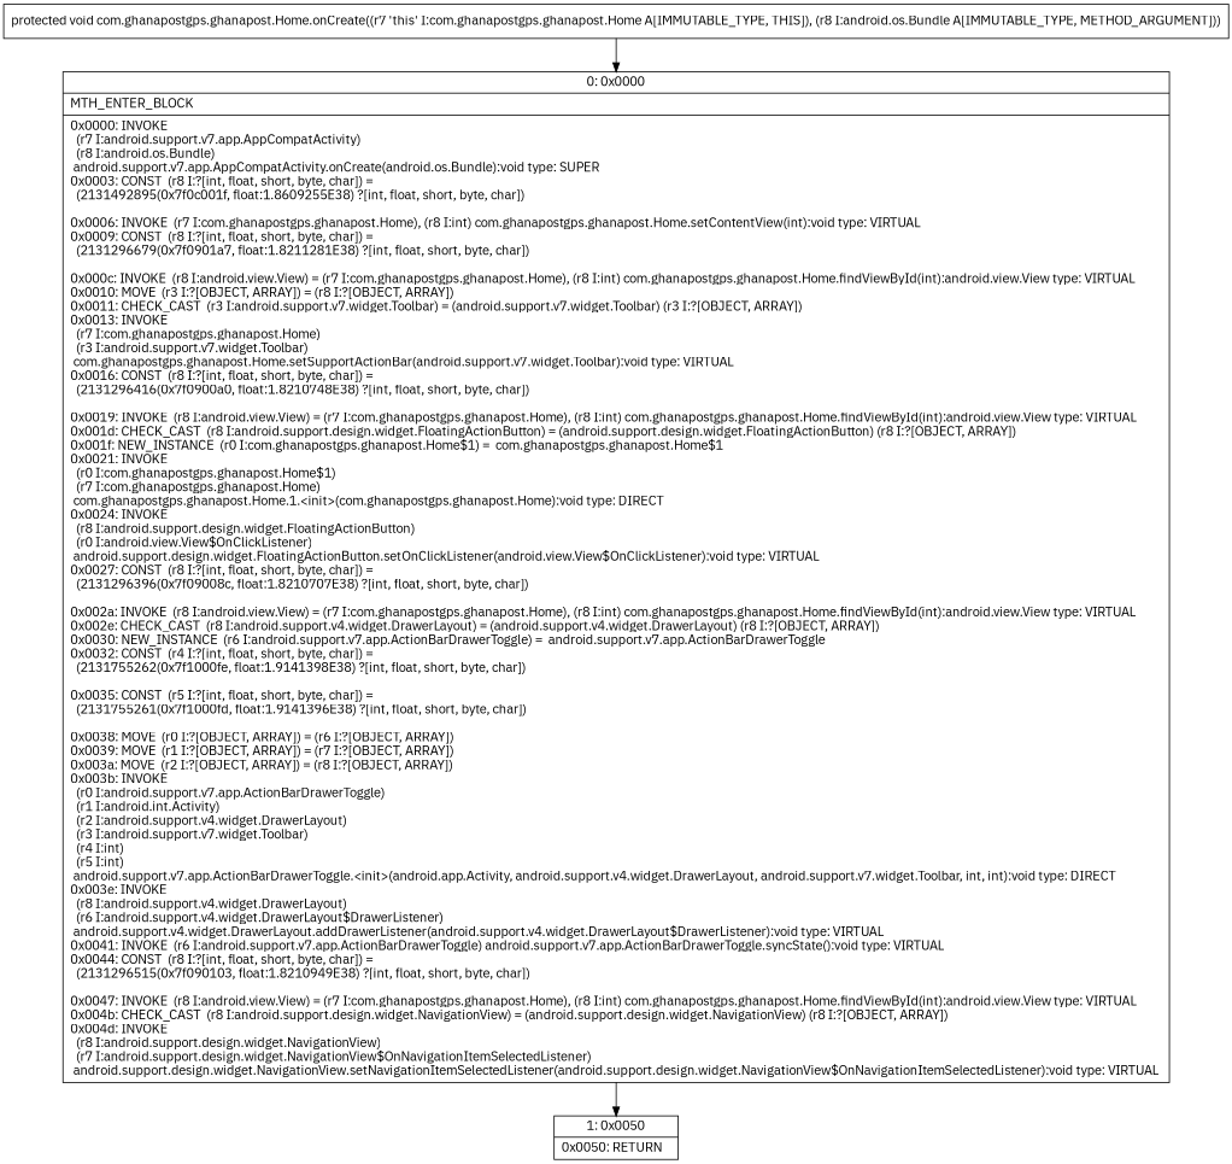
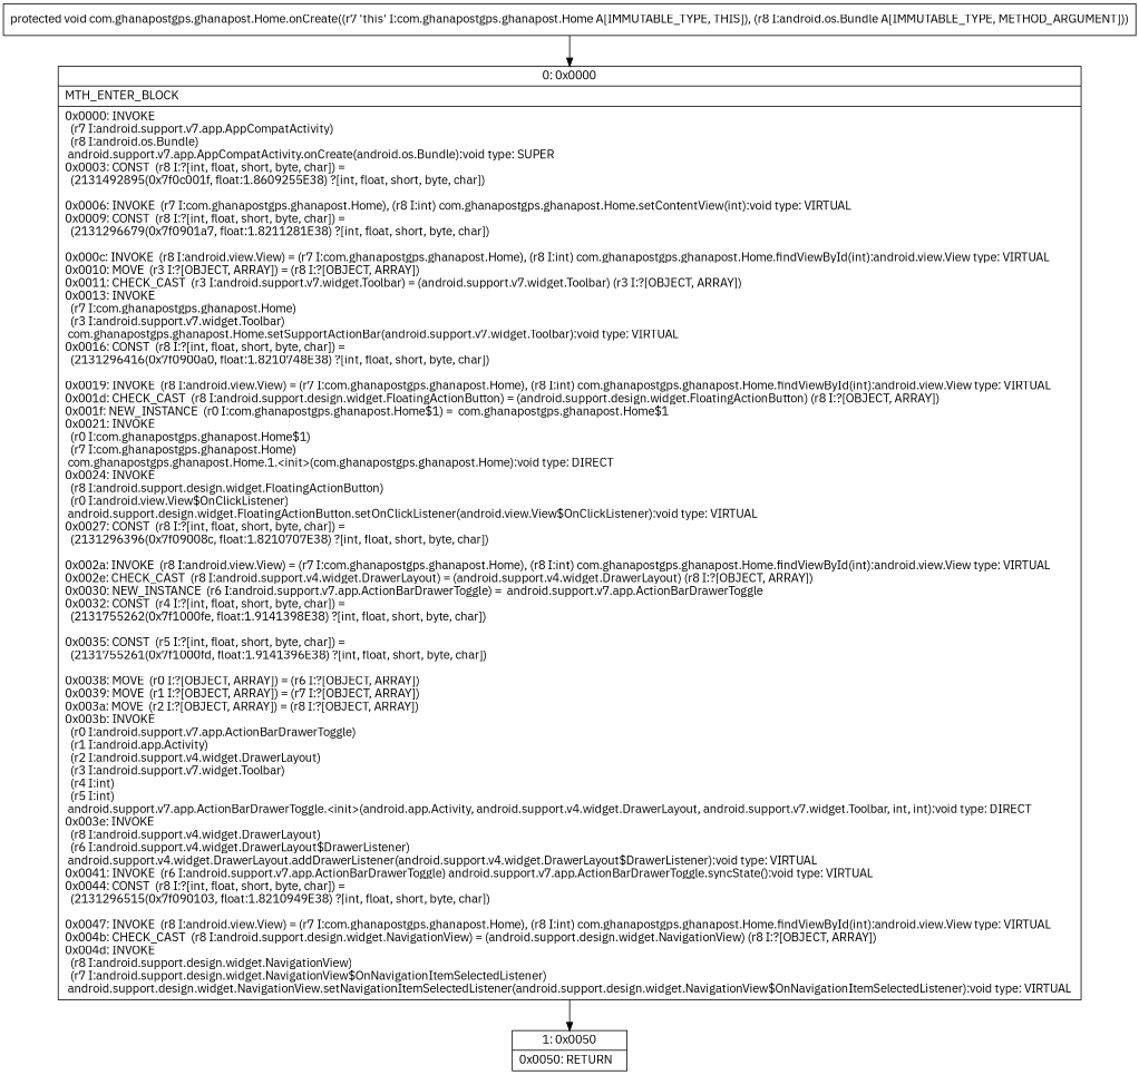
  digraph {
    fontname="IBM Plex Sans"
    node [shape=record fontname="IBM Plex Sans"]
    edge [fontname="IBM Plex Sans"]
-   n1 [label="{0\:\ 0x0000|MTH_ENTER_BLOCK\l|0x0000: INVOKE  \l  (r7 I:android.support.v7.app.AppCompatActivity)\l  (r8 I:android.os.Bundle)\l android.support.v7.app.AppCompatActivity.onCreate(android.os.Bundle):void type: SUPER \l0x0003: CONST  (r8 I:?[int, float, short, byte, char]) = \l  (2131492895(0x7f0c001f, float:1.8609255E38) ?[int, float, short, byte, char])\l \l0x0006: INVOKE  (r7 I:com.ghanapostgps.ghanapost.Home), (r8 I:int) com.ghanapostgps.ghanapost.Home.setContentView(int):void type: VIRTUAL \l0x0009: CONST  (r8 I:?[int, float, short, byte, char]) = \l  (2131296679(0x7f0901a7, float:1.8211281E38) ?[int, float, short, byte, char])\l \l0x000c: INVOKE  (r8 I:android.view.View) = (r7 I:com.ghanapostgps.ghanapost.Home), (r8 I:int) com.ghanapostgps.ghanapost.Home.findViewById(int):android.view.View type: VIRTUAL \l0x0010: MOVE  (r3 I:?[OBJECT, ARRAY]) = (r8 I:?[OBJECT, ARRAY]) \l0x0011: CHECK_CAST  (r3 I:android.support.v7.widget.Toolbar) = (android.support.v7.widget.Toolbar) (r3 I:?[OBJECT, ARRAY]) \l0x0013: INVOKE  \l  (r7 I:com.ghanapostgps.ghanapost.Home)\l  (r3 I:android.support.v7.widget.Toolbar)\l com.ghanapostgps.ghanapost.Home.setSupportActionBar(android.support.v7.widget.Toolbar):void type: VIRTUAL \l0x0016: CONST  (r8 I:?[int, float, short, byte, char]) = \l  (2131296416(0x7f0900a0, float:1.8210748E38) ?[int, float, short, byte, char])\l \l0x0019: INVOKE  (r8 I:android.view.View) = (r7 I:com.ghanapostgps.ghanapost.Home), (r8 I:int) com.ghanapostgps.ghanapost.Home.findViewById(int):android.view.View type: VIRTUAL \l0x001d: CHECK_CAST  (r8 I:android.support.design.widget.FloatingActionButton) = (android.support.design.widget.FloatingActionButton) (r8 I:?[OBJECT, ARRAY]) \l0x001f: NEW_INSTANCE  (r0 I:com.ghanapostgps.ghanapost.Home$1) =  com.ghanapostgps.ghanapost.Home$1 \l0x0021: INVOKE  \l  (r0 I:com.ghanapostgps.ghanapost.Home$1)\l  (r7 I:com.ghanapostgps.ghanapost.Home)\l com.ghanapostgps.ghanapost.Home.1.\<init\>(com.ghanapostgps.ghanapost.Home):void type: DIRECT \l0x0024: INVOKE  \l  (r8 I:android.support.design.widget.FloatingActionButton)\l  (r0 I:android.view.View$OnClickListener)\l android.support.design.widget.FloatingActionButton.setOnClickListener(android.view.View$OnClickListener):void type: VIRTUAL \l0x0027: CONST  (r8 I:?[int, float, short, byte, char]) = \l  (2131296396(0x7f09008c, float:1.8210707E38) ?[int, float, short, byte, char])\l \l0x002a: INVOKE  (r8 I:android.view.View) = (r7 I:com.ghanapostgps.ghanapost.Home), (r8 I:int) com.ghanapostgps.ghanapost.Home.findViewById(int):android.view.View type: VIRTUAL \l0x002e: CHECK_CAST  (r8 I:android.support.v4.widget.DrawerLayout) = (android.support.v4.widget.DrawerLayout) (r8 I:?[OBJECT, ARRAY]) \l0x0030: NEW_INSTANCE  (r6 I:android.support.v7.app.ActionBarDrawerToggle) =  android.support.v7.app.ActionBarDrawerToggle \l0x0032: CONST  (r4 I:?[int, float, short, byte, char]) = \l  (2131755262(0x7f1000fe, float:1.9141398E38) ?[int, float, short, byte, char])\l \l0x0035: CONST  (r5 I:?[int, float, short, byte, char]) = \l  (2131755261(0x7f1000fd, float:1.9141396E38) ?[int, float, short, byte, char])\l \l0x0038: MOVE  (r0 I:?[OBJECT, ARRAY]) = (r6 I:?[OBJECT, ARRAY]) \l0x0039: MOVE  (r1 I:?[OBJECT, ARRAY]) = (r7 I:?[OBJECT, ARRAY]) \l0x003a: MOVE  (r2 I:?[OBJECT, ARRAY]) = (r8 I:?[OBJECT, ARRAY]) \l0x003b: INVOKE  \l  (r0 I:android.support.v7.app.ActionBarDrawerToggle)\l  (r1 I:android.int.Activity)\l  (r2 I:android.support.v4.widget.DrawerLayout)\l  (r3 I:android.support.v7.widget.Toolbar)\l  (r4 I:int)\l  (r5 I:int)\l android.support.v7.app.ActionBarDrawerToggle.\<init\>(android.app.Activity, android.support.v4.widget.DrawerLayout, android.support.v7.widget.Toolbar, int, int):void type: DIRECT \l0x003e: INVOKE  \l  (r8 I:android.support.v4.widget.DrawerLayout)\l  (r6 I:android.support.v4.widget.DrawerLayout$DrawerListener)\l android.support.v4.widget.DrawerLayout.addDrawerListener(android.support.v4.widget.DrawerLayout$DrawerListener):void type: VIRTUAL \l0x0041: INVOKE  (r6 I:android.support.v7.app.ActionBarDrawerToggle) android.support.v7.app.ActionBarDrawerToggle.syncState():void type: VIRTUAL \l0x0044: CONST  (r8 I:?[int, float, short, byte, char]) = \l  (2131296515(0x7f090103, float:1.8210949E38) ?[int, float, short, byte, char])\l \l0x0047: INVOKE  (r8 I:android.view.View) = (r7 I:com.ghanapostgps.ghanapost.Home), (r8 I:int) com.ghanapostgps.ghanapost.Home.findViewById(int):android.view.View type: VIRTUAL \l0x004b: CHECK_CAST  (r8 I:android.support.design.widget.NavigationView) = (android.support.design.widget.NavigationView) (r8 I:?[OBJECT, ARRAY]) \l0x004d: INVOKE  \l  (r8 I:android.support.design.widget.NavigationView)\l  (r7 I:android.support.design.widget.NavigationView$OnNavigationItemSelectedListener)\l android.support.design.widget.NavigationView.setNavigationItemSelectedListener(android.support.design.widget.NavigationView$OnNavigationItemSelectedListener):void type: VIRTUAL \l}"]
+   n1 [label="{0\:\ 0x0000|MTH_ENTER_BLOCK\l|0x0000: INVOKE  \l  (r7 I:android.support.v7.app.AppCompatActivity)\l  (r8 I:android.os.Bundle)\l android.support.v7.app.AppCompatActivity.onCreate(android.os.Bundle):void type: SUPER \l0x0003: CONST  (r8 I:?[int, float, short, byte, char]) = \l  (2131492895(0x7f0c001f, float:1.8609255E38) ?[int, float, short, byte, char])\l \l0x0006: INVOKE  (r7 I:com.ghanapostgps.ghanapost.Home), (r8 I:int) com.ghanapostgps.ghanapost.Home.setContentView(int):void type: VIRTUAL \l0x0009: CONST  (r8 I:?[int, float, short, byte, char]) = \l  (2131296679(0x7f0901a7, float:1.8211281E38) ?[int, float, short, byte, char])\l \l0x000c: INVOKE  (r8 I:android.view.View) = (r7 I:com.ghanapostgps.ghanapost.Home), (r8 I:int) com.ghanapostgps.ghanapost.Home.findViewById(int):android.view.View type: VIRTUAL \l0x0010: MOVE  (r3 I:?[OBJECT, ARRAY]) = (r8 I:?[OBJECT, ARRAY]) \l0x0011: CHECK_CAST  (r3 I:android.support.v7.widget.Toolbar) = (android.support.v7.widget.Toolbar) (r3 I:?[OBJECT, ARRAY]) \l0x0013: INVOKE  \l  (r7 I:com.ghanapostgps.ghanapost.Home)\l  (r3 I:android.support.v7.widget.Toolbar)\l com.ghanapostgps.ghanapost.Home.setSupportActionBar(android.support.v7.widget.Toolbar):void type: VIRTUAL \l0x0016: CONST  (r8 I:?[int, float, short, byte, char]) = \l  (2131296416(0x7f0900a0, float:1.8210748E38) ?[int, float, short, byte, char])\l \l0x0019: INVOKE  (r8 I:android.view.View) = (r7 I:com.ghanapostgps.ghanapost.Home), (r8 I:int) com.ghanapostgps.ghanapost.Home.findViewById(int):android.view.View type: VIRTUAL \l0x001d: CHECK_CAST  (r8 I:android.support.design.widget.FloatingActionButton) = (android.support.design.widget.FloatingActionButton) (r8 I:?[OBJECT, ARRAY]) \l0x001f: NEW_INSTANCE  (r0 I:com.ghanapostgps.ghanapost.Home$1) =  com.ghanapostgps.ghanapost.Home$1 \l0x0021: INVOKE  \l  (r0 I:com.ghanapostgps.ghanapost.Home$1)\l  (r7 I:com.ghanapostgps.ghanapost.Home)\l com.ghanapostgps.ghanapost.Home.1.\<init\>(com.ghanapostgps.ghanapost.Home):void type: DIRECT \l0x0024: INVOKE  \l  (r8 I:android.support.design.widget.FloatingActionButton)\l  (r0 I:android.view.View$OnClickListener)\l android.support.design.widget.FloatingActionButton.setOnClickListener(android.view.View$OnClickListener):void type: VIRTUAL \l0x0027: CONST  (r8 I:?[int, float, short, byte, char]) = \l  (2131296396(0x7f09008c, float:1.8210707E38) ?[int, float, short, byte, char])\l \l0x002a: INVOKE  (r8 I:android.view.View) = (r7 I:com.ghanapostgps.ghanapost.Home), (r8 I:int) com.ghanapostgps.ghanapost.Home.findViewById(int):android.view.View type: VIRTUAL \l0x002e: CHECK_CAST  (r8 I:android.support.v4.widget.DrawerLayout) = (android.support.v4.widget.DrawerLayout) (r8 I:?[OBJECT, ARRAY]) \l0x0030: NEW_INSTANCE  (r6 I:android.support.v7.app.ActionBarDrawerToggle) =  android.support.v7.app.ActionBarDrawerToggle \l0x0032: CONST  (r4 I:?[int, float, short, byte, char]) = \l  (2131755262(0x7f1000fe, float:1.9141398E38) ?[int, float, short, byte, char])\l \l0x0035: CONST  (r5 I:?[int, float, short, byte, char]) = \l  (2131755261(0x7f1000fd, float:1.9141396E38) ?[int, float, short, byte, char])\l \l0x0038: MOVE  (r0 I:?[OBJECT, ARRAY]) = (r6 I:?[OBJECT, ARRAY]) \l0x0039: MOVE  (r1 I:?[OBJECT, ARRAY]) = (r7 I:?[OBJECT, ARRAY]) \l0x003a: MOVE  (r2 I:?[OBJECT, ARRAY]) = (r8 I:?[OBJECT, ARRAY]) \l0x003b: INVOKE  \l  (r0 I:android.support.v7.app.ActionBarDrawerToggle)\l  (r1 I:android.app.Activity)\l  (r2 I:android.support.v4.widget.DrawerLayout)\l  (r3 I:android.support.v7.widget.Toolbar)\l  (r4 I:int)\l  (r5 I:int)\l android.support.v7.app.ActionBarDrawerToggle.\<init\>(android.app.Activity, android.support.v4.widget.DrawerLayout, android.support.v7.widget.Toolbar, int, int):void type: DIRECT \l0x003e: INVOKE  \l  (r8 I:android.support.v4.widget.DrawerLayout)\l  (r6 I:android.support.v4.widget.DrawerLayout$DrawerListener)\l android.support.v4.widget.DrawerLayout.addDrawerListener(android.support.v4.widget.DrawerLayout$DrawerListener):void type: VIRTUAL \l0x0041: INVOKE  (r6 I:android.support.v7.app.ActionBarDrawerToggle) android.support.v7.app.ActionBarDrawerToggle.syncState():void type: VIRTUAL \l0x0044: CONST  (r8 I:?[int, float, short, byte, char]) = \l  (2131296515(0x7f090103, float:1.8210949E38) ?[int, float, short, byte, char])\l \l0x0047: INVOKE  (r8 I:android.view.View) = (r7 I:com.ghanapostgps.ghanapost.Home), (r8 I:int) com.ghanapostgps.ghanapost.Home.findViewById(int):android.view.View type: VIRTUAL \l0x004b: CHECK_CAST  (r8 I:android.support.design.widget.NavigationView) = (android.support.design.widget.NavigationView) (r8 I:?[OBJECT, ARRAY]) \l0x004d: INVOKE  \l  (r8 I:android.support.design.widget.NavigationView)\l  (r7 I:android.support.design.widget.NavigationView$OnNavigationItemSelectedListener)\l android.support.design.widget.NavigationView.setNavigationItemSelectedListener(android.support.design.widget.NavigationView$OnNavigationItemSelectedListener):void type: VIRTUAL \l}"]
    n2 [label="{1\:\ 0x0050|0x0050: RETURN   \l}"]
    n3 [label="{protected void com.ghanapostgps.ghanapost.Home.onCreate((r7 'this' I:com.ghanapostgps.ghanapost.Home A[IMMUTABLE_TYPE, THIS]), (r8 I:android.os.Bundle A[IMMUTABLE_TYPE, METHOD_ARGUMENT])) }"]
    n1 -> n2
    n3 -> n1
  }
